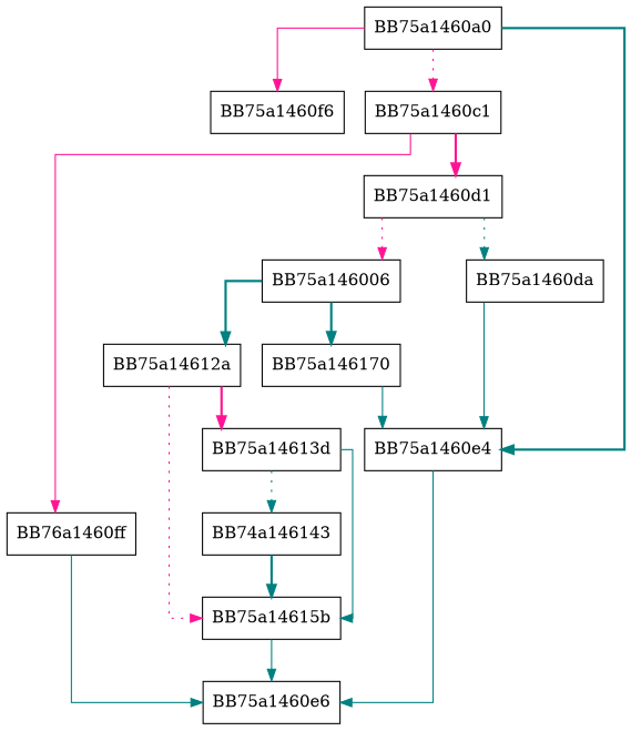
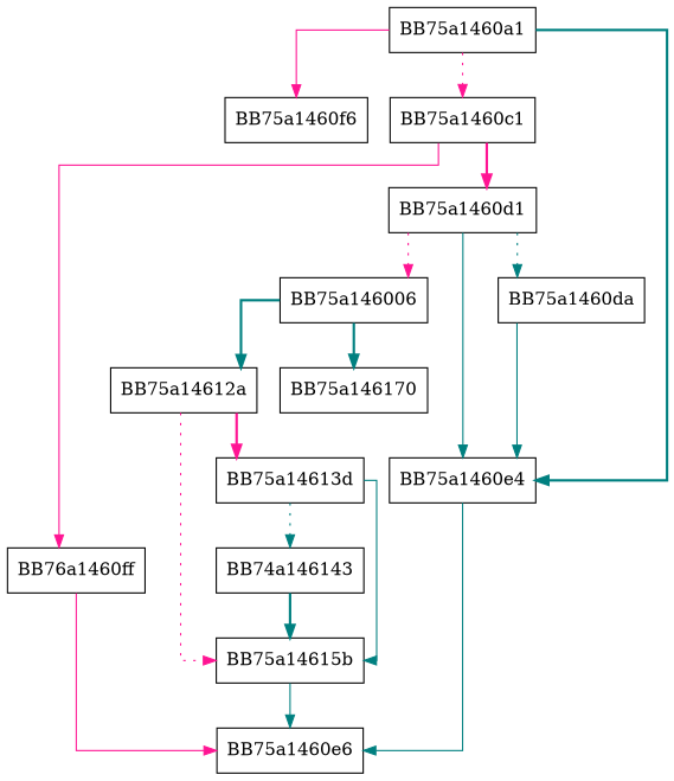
  digraph {
    splines=ortho
    node [shape=box]
    edge [color=teal style=solid]
-   BB75a1460a0
+   BB75a1460a0 [label=BB75a1460a1]
    BB75a1460f6
    BB75a1460c1
    BB75a1460e4
    n5 [label=BB76a1460ff]
    BB75a1460d1
    BB75a1460e6
    n8 [label=BB75a146006]
    BB75a1460da
    BB75a146170
    BB75a14612a
    BB75a14615b
    BB75a14613d
    n14 [label=BB74a146143]
    BB75a1460a0 -> BB75a1460f6 [color=deeppink]
    BB75a1460a0 -> BB75a1460c1 [color=deeppink style=dotted]
    BB75a1460a0 -> BB75a1460e4 [style=bold]
    BB75a1460c1 -> n5 [color=deeppink]
    BB75a1460c1 -> BB75a1460d1 [color=deeppink style=bold]
    BB75a1460e4 -> BB75a1460e6
-   n5 -> BB75a1460e6
+   n5 -> BB75a1460e6 [color=deeppink]
    BB75a1460d1 -> n8 [color=deeppink style=dotted]
    BB75a1460d1 -> BB75a1460da [style=dotted]
    n8 -> BB75a146170 [style=bold]
    n8 -> BB75a14612a [style=bold]
    BB75a1460da -> BB75a1460e4
-   BB75a146170 -> BB75a1460e4
+   BB75a1460d1 -> BB75a1460e4
    BB75a14612a -> BB75a14615b [color=deeppink style=dotted]
    BB75a14612a -> BB75a14613d [color=deeppink style=bold]
    BB75a14615b -> BB75a1460e6
    BB75a14613d -> BB75a14615b
    BB75a14613d -> n14 [style=dotted]
    n14 -> BB75a14615b [style=bold]
  }
